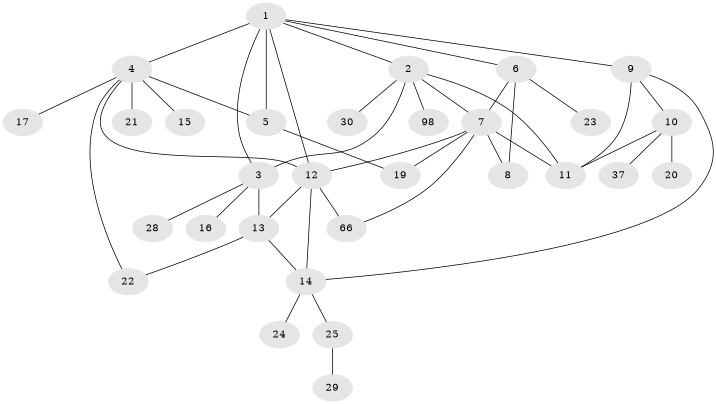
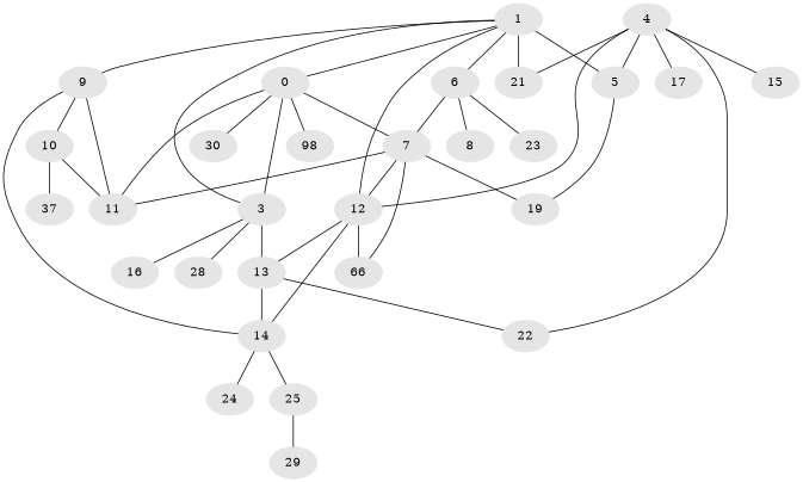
  graph {
    node [color=gray90 style=filled]
    edge [weight=1.0]
    1
-   2
+   2 [label=0]
    3
    4
    5
    6
    9
    12
    7
    11
    n11 [label=98]
    30
    13
    16
    28
    15
    17
    21
    22
    19
    8
    23
    10
    14
    n25 [label=66]
-   20
    n27 [label=37]
    24
    25
    29
    1 -- 2
    1 -- 3
-   1 -- 4
+   1 -- 21
    1 -- 5 [weight=5.0]
    1 -- 6
    1 -- 9
    1 -- 12
    2 -- 3
    2 -- 7
    2 -- 11
    2 -- n11
    2 -- 30
    3 -- 13 [weight=4.0]
    3 -- 16
    3 -- 28
    4 -- 5
    4 -- 12
    4 -- 15
    4 -- 17
    4 -- 21
    4 -- 22
    5 -- 19
    6 -- 7
    6 -- 8
    6 -- 23
    9 -- 11 [weight=2.0]
    9 -- 10
    9 -- 14
    12 -- 13
    12 -- 14
    12 -- n25 [weight=2.0]
    7 -- 12
    7 -- 11
    7 -- 19
-   7 -- 8
    7 -- n25
    13 -- 22
    13 -- 14
    10 -- 11
-   10 -- 20
    10 -- n27
    14 -- 24
    14 -- 25
    25 -- 29
  }
